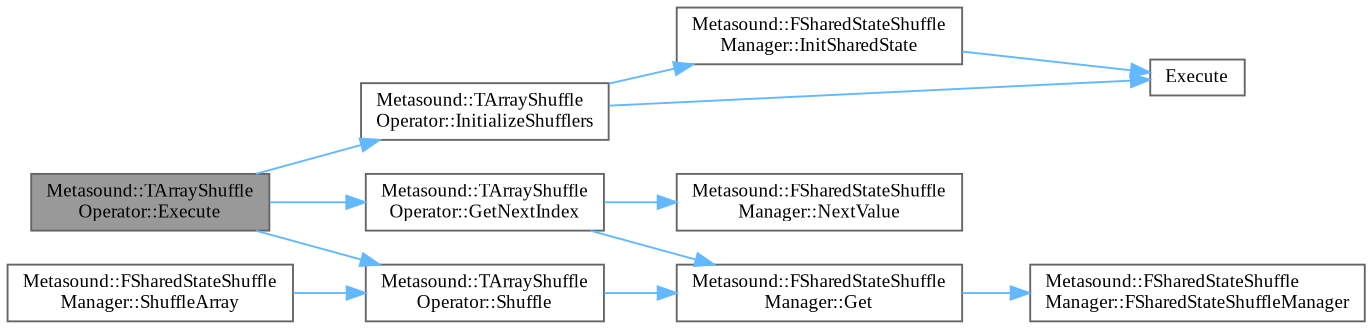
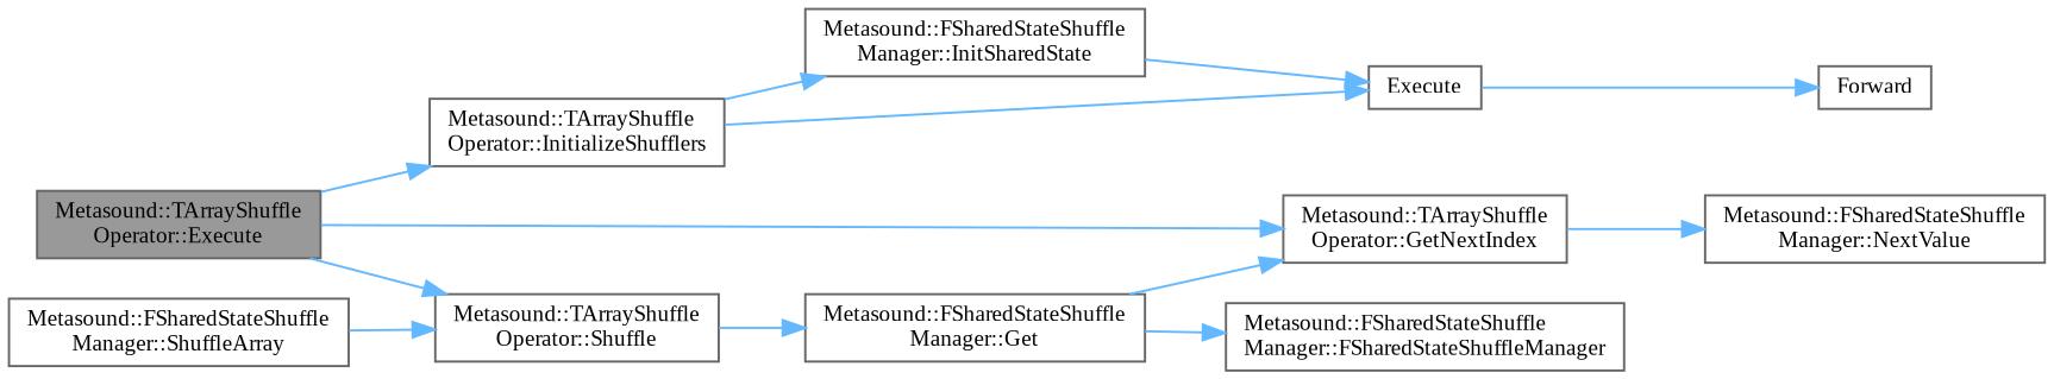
  digraph {
    fontname="Liberation Serif"
    rankdir=LR
    node [color=grey40 fillcolor=white fontname="Liberation Serif" fontsize=10 shape=box style=filled]
    edge [color=steelblue1 fontname="Liberation Serif" fontsize=10 labelfontname=Helvetica labelfontsize=10 style=solid]
    n1 [color=gray40 fillcolor=grey60 fontcolor=black height=0.2 label="Metasound::TArrayShuffle\lOperator::Execute" width=0.4]
    n2 [height=0.2 label="Metasound::TArrayShuffle\lOperator::GetNextIndex" width=0.4]
    n3 [height=0.2 label="Metasound::TArrayShuffle\lOperator::InitializeShufflers" width=0.4]
    n4 [height=0.2 label="Metasound::TArrayShuffle\lOperator::Shuffle" width=0.4]
    n5 [height=0.2 label="Metasound::FSharedStateShuffle\lManager::Get" width=0.4]
    n6 [height=0.2 label="Metasound::FSharedStateShuffle\lManager::NextValue" width=0.4]
    n7 [height=0.2 label="Metasound::FSharedStateShuffle\lManager::InitSharedState" width=0.4]
    n8 [height=0.2 label=Execute width=0.4]
    n9 [height=0.2 label="Metasound::FSharedStateShuffle\lManager::FSharedStateShuffleManager" width=0.4]
+   n10 [height=0.2 label=Forward width=0.4]
    n11 [height=0.2 label="Metasound::FSharedStateShuffle\lManager::ShuffleArray" width=0.4]
    n1 -> n2
    n1 -> n3
    n1 -> n4
-   n2 -> n5
+   n5 -> n2
    n2 -> n6
    n3 -> n7
    n3 -> n8
    n4 -> n5
    n5 -> n9
    n7 -> n8
+   n8 -> n10
    n11 -> n4
  }
